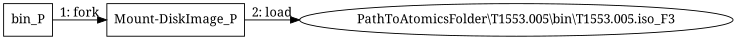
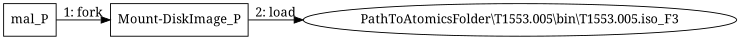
  digraph {
    engine=neato
    fixedsize=false
    fontsize=10
    nodesep=0.3
    rankdir=LR
    ranksep=0
    splines=true
    fontname="Noto Serif"
    node [node_type=Process shape=box fontname="Noto Serif"]
    edge [fontname="Noto Serif"]
-   mal_P [label=bin_P]
+   mal_P
    "Mount-DiskImage_P"
    "PathToAtomicsFolder\\T1553.005\\bin\\T1553.005.iso_F3" [node_type=File shape=ellipse]
    mal_P -> "Mount-DiskImage_P" [label="1: fork"]
    "Mount-DiskImage_P" -> "PathToAtomicsFolder\\T1553.005\\bin\\T1553.005.iso_F3" [label="2: load"]
  }
